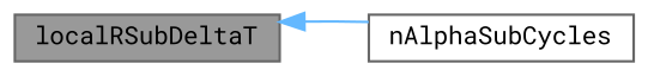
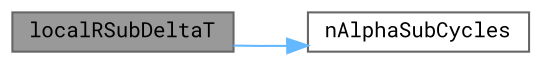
  digraph {
    rankdir=LR
    fontname="Roboto Mono"
    node [fontname="Roboto Mono" fontsize=10 shape=box style=filled]
    n1 [color=gray40 fillcolor=grey60 fontcolor=black height=0.2 label=localRSubDeltaT width=0.4]
    n2 [color=grey40 fillcolor=white height=0.2 label=nAlphaSubCycles width=0.4]
-   n2 -> n1 [color=steelblue1 fontname="Roboto Mono" fontsize=10 labelfontname=Helvetica labelfontsize=10 style=solid]
+   n1 -> n2 [color=steelblue1 fontname="Roboto Mono" fontsize=10 labelfontname=Helvetica labelfontsize=10 style=solid]
  }
